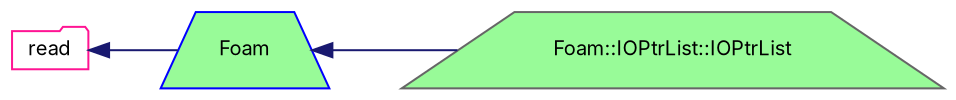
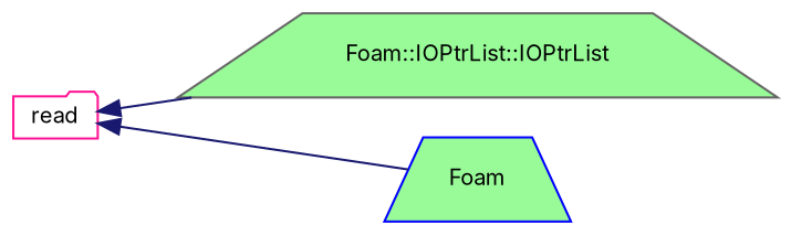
  digraph {
    fontname=Inter
    rankdir=LR
    node [fillcolor=palegreen fontname=Inter fontsize=10 shape=trapezium style=filled]
    edge [color=midnightblue dir=back fontname=Inter fontsize=10 labelfontname=Helvetica labelfontsize=10 style=solid]
    n1 [color=deeppink fillcolor=white fontcolor=black height=0.2 label=read shape=folder width=0.4]
    n2 [color=gray40 height=0.2 label="Foam::IOPtrList::IOPtrList" width=0.4]
    n3 [color=blue height=0.2 label=Foam width=0.4]
-   n3 -> n2
+   n1 -> n2
    n1 -> n3
  }
